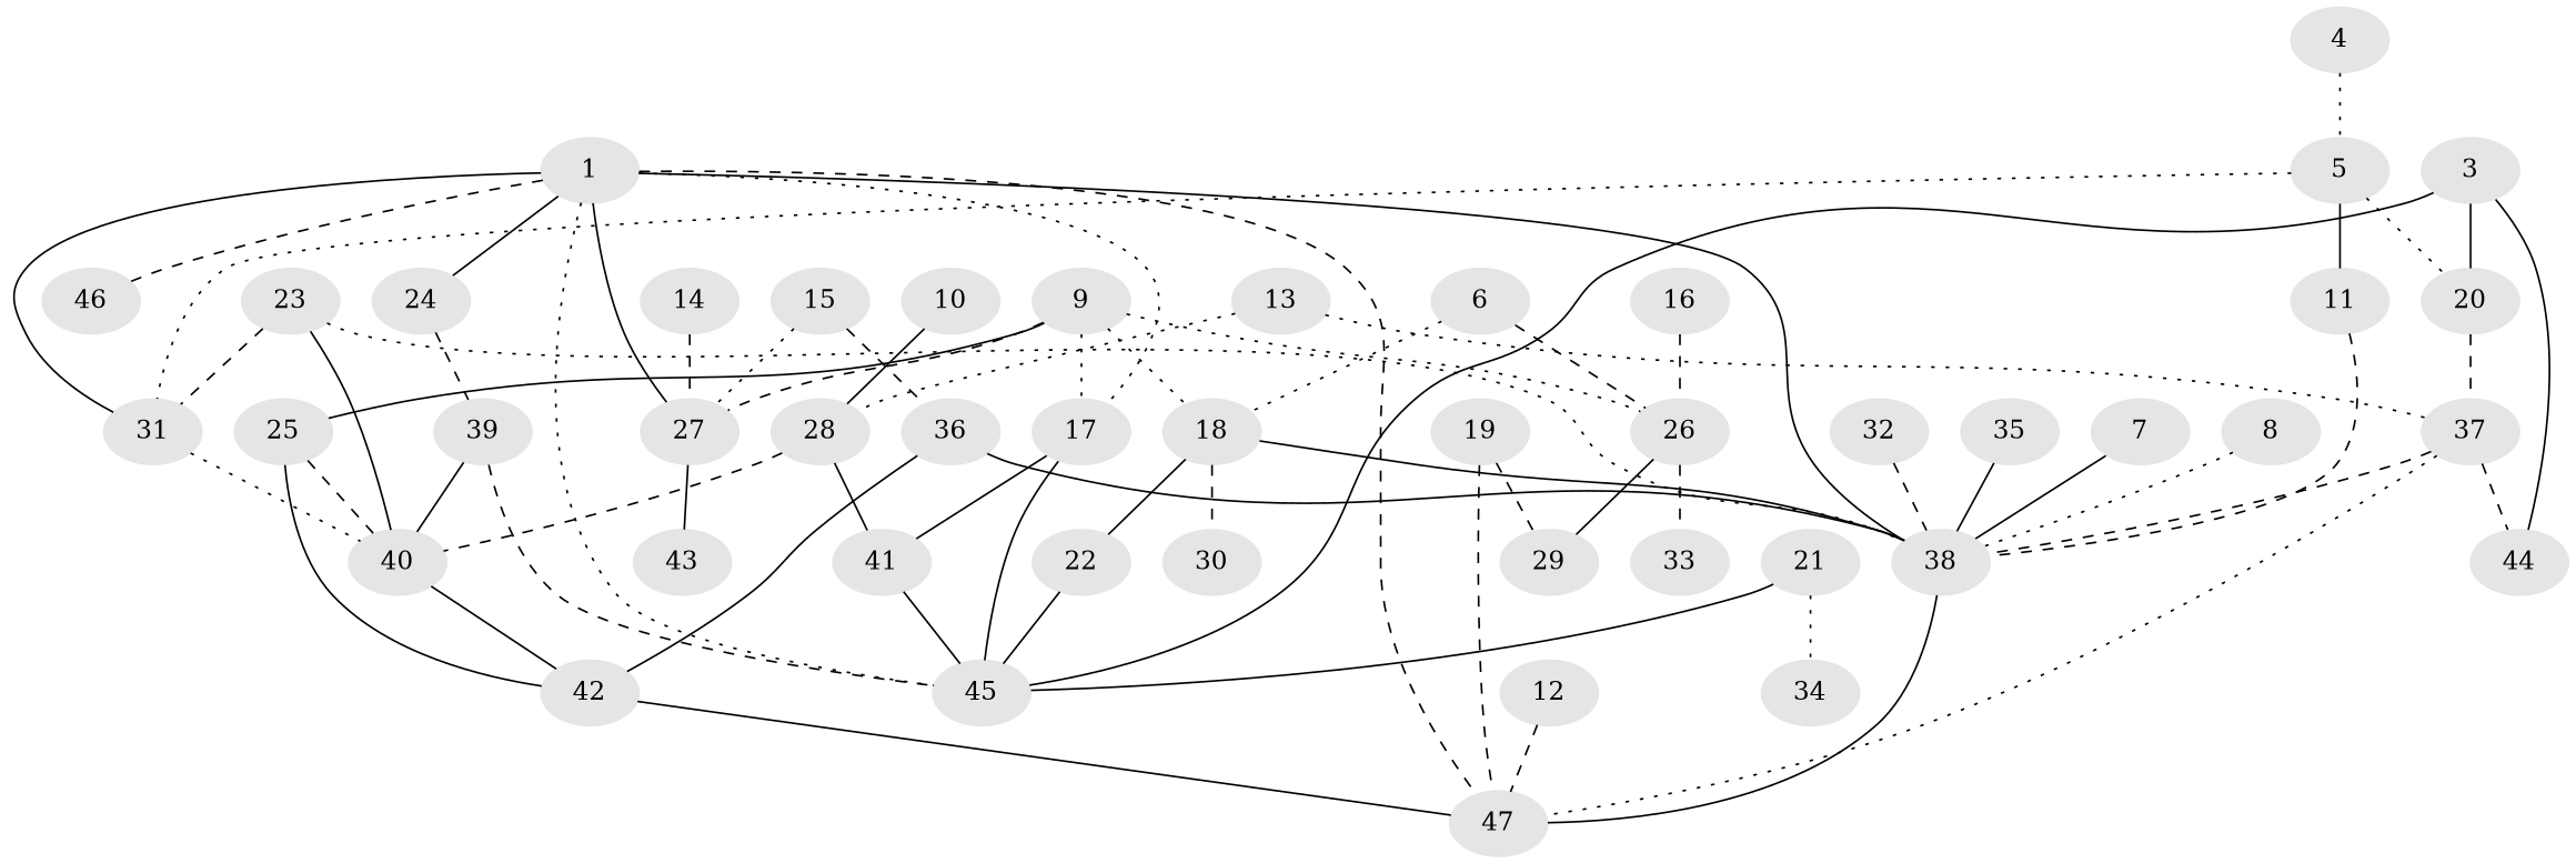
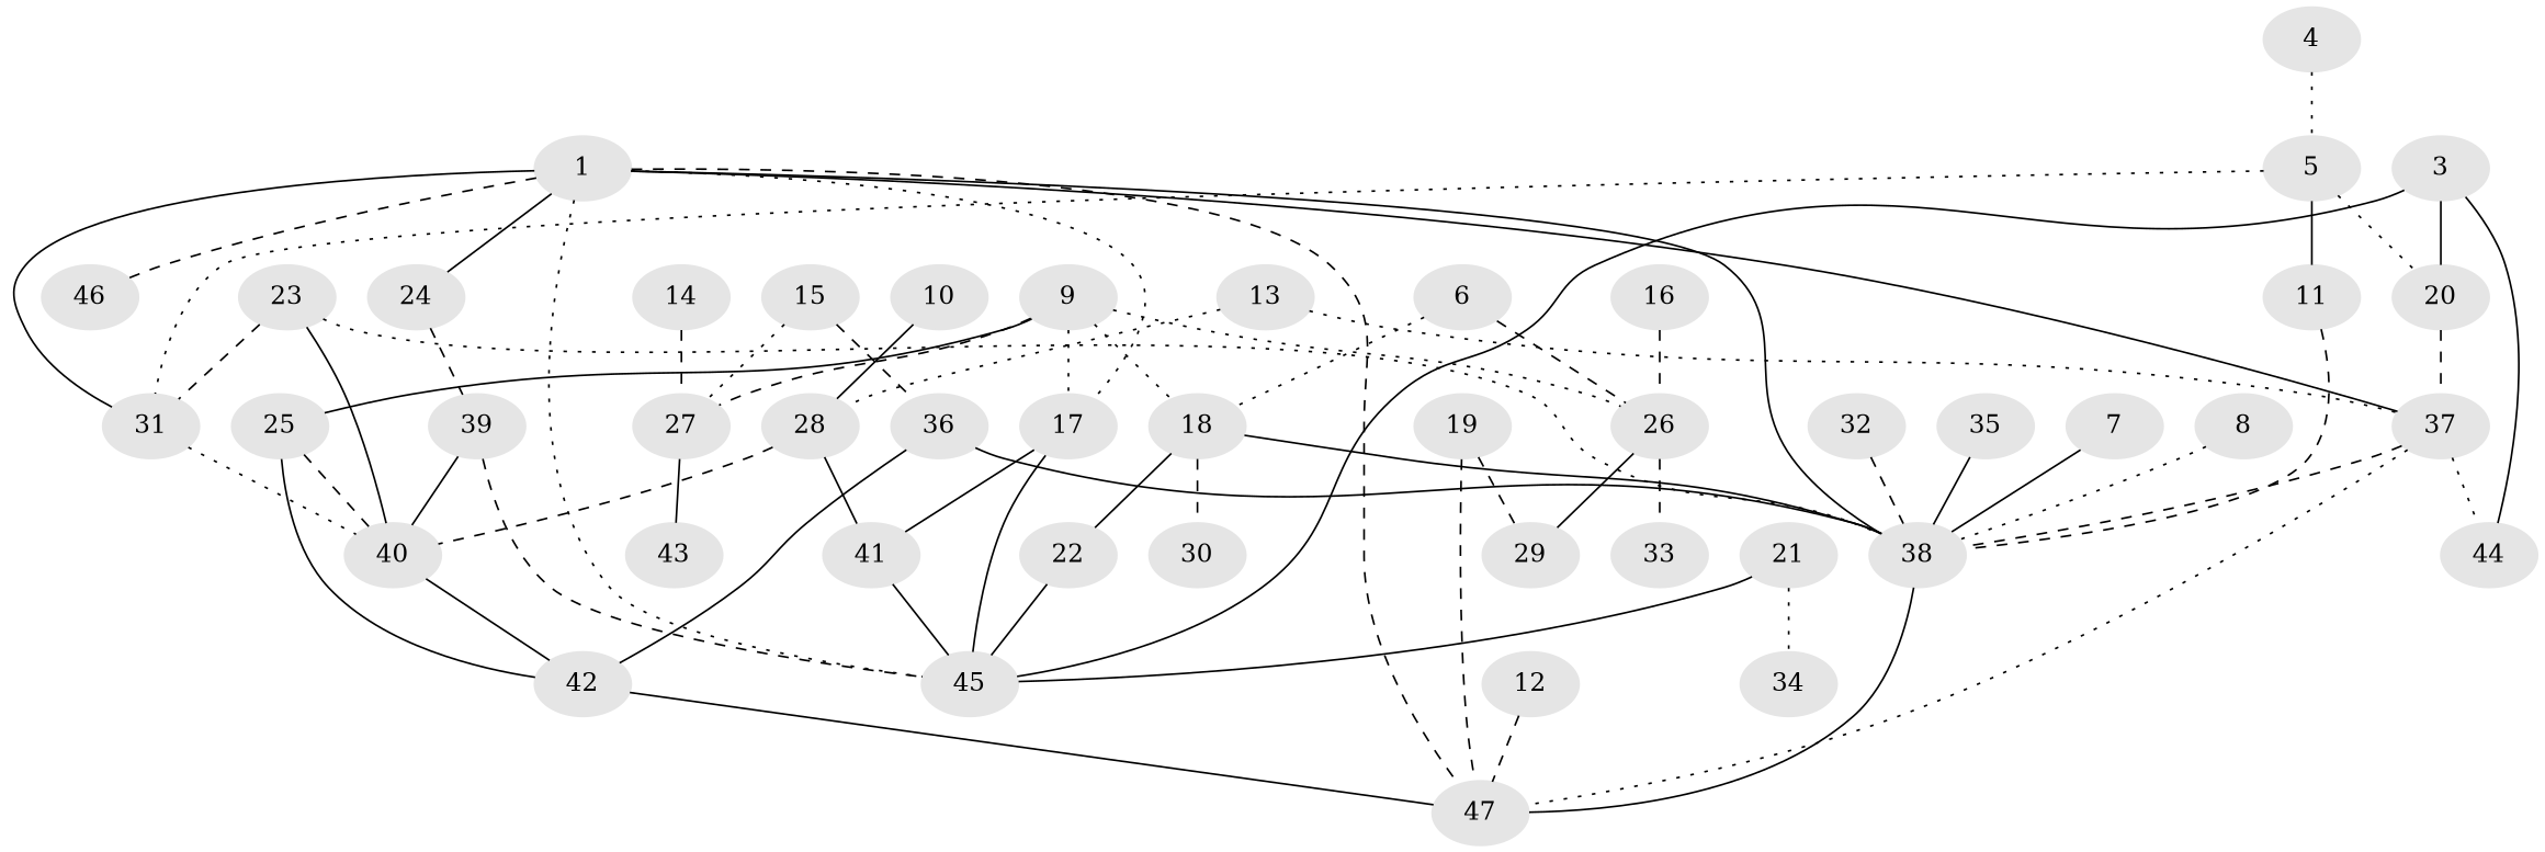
  graph {
    node [color=gray90 style=filled]
    edge [style=solid weight=1.0]
    1
    17
    24
    31
    37
    38
    45
    46
    47
    41
    39
    40
    44
    3
    20
    4
    5
    11
    6
    18
    26
    22
    30
    29
    33
    7
    8
    9
    25
    27
    42
    43
    10
    28
    12
    13
    14
    15
    36
    16
    19
    21
    34
    23
    32
    35
    1 -- 17 [style=dotted]
    1 -- 24
    1 -- 31
-   1 -- 27
+   1 -- 37
    1 -- 38
    1 -- 45 [style=dotted]
    1 -- 46 [style=dashed]
    1 -- 47 [style=dashed]
    17 -- 45
    17 -- 41
    24 -- 39 [style=dashed]
    31 -- 40 [style=dotted]
    37 -- 38 [style=dashed]
    37 -- 47 [style=dotted]
-   37 -- 44 [style=dashed]
+   37 -- 44 [style=dotted]
    38 -- 47
    41 -- 45
    39 -- 45 [style=dashed]
    39 -- 40
    40 -- 42
    3 -- 45
    3 -- 44
    3 -- 20
    20 -- 37 [style=dashed]
    4 -- 5 [style=dotted]
    5 -- 31 [style=dotted]
    5 -- 20 [style=dotted]
    5 -- 11
    11 -- 38 [style=dashed]
    6 -- 18 [style=dotted]
    6 -- 26 [style=dashed]
    18 -- 38
    18 -- 22
    18 -- 30 [style=dashed]
    26 -- 29
    26 -- 33 [style=dashed]
    22 -- 45
    7 -- 38
    8 -- 38 [style=dotted]
    9 -- 17 [style=dotted]
    9 -- 18 [style=dotted]
    9 -- 26 [style=dotted]
    9 -- 25
    9 -- 27 [style=dashed]
    25 -- 40 [style=dashed]
    25 -- 42
    27 -- 43
    42 -- 47
    10 -- 28
    28 -- 41
    28 -- 40 [style=dashed]
    12 -- 47 [style=dashed]
    13 -- 37 [style=dotted]
    13 -- 28 [style=dotted]
    14 -- 27 [style=dashed]
    15 -- 27 [style=dotted]
    15 -- 36 [style=dashed]
    36 -- 38
    36 -- 42
    16 -- 26 [style=dashed]
    19 -- 47 [style=dashed]
    19 -- 29 [style=dashed]
    21 -- 45
    21 -- 34 [style=dotted]
    23 -- 31 [style=dashed]
    23 -- 38 [style=dotted]
    23 -- 40
    32 -- 38 [style=dashed]
    35 -- 38
  }
